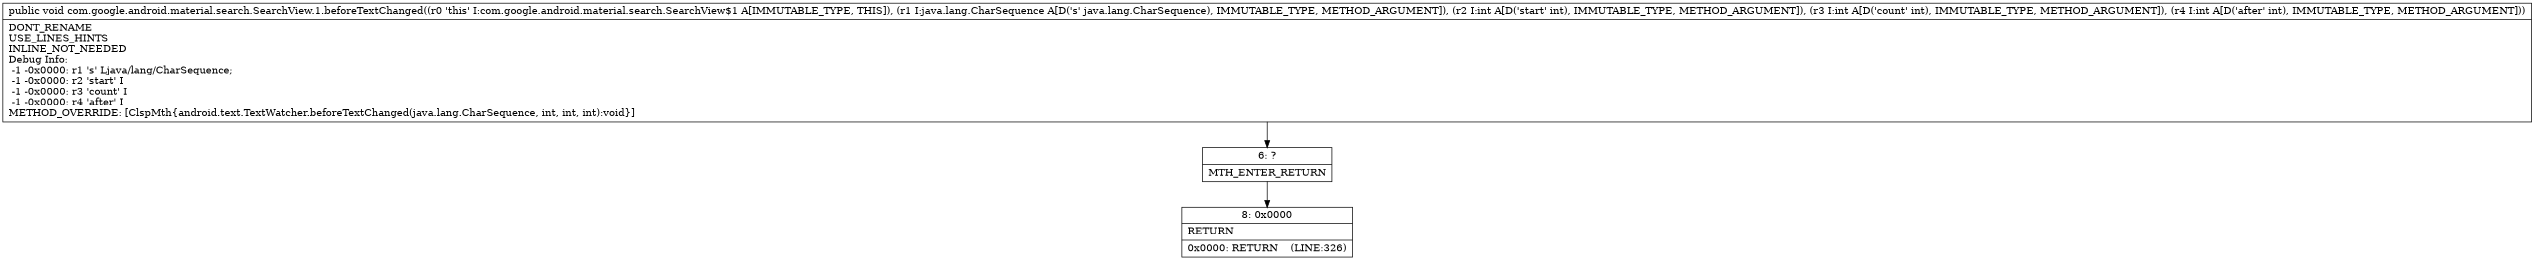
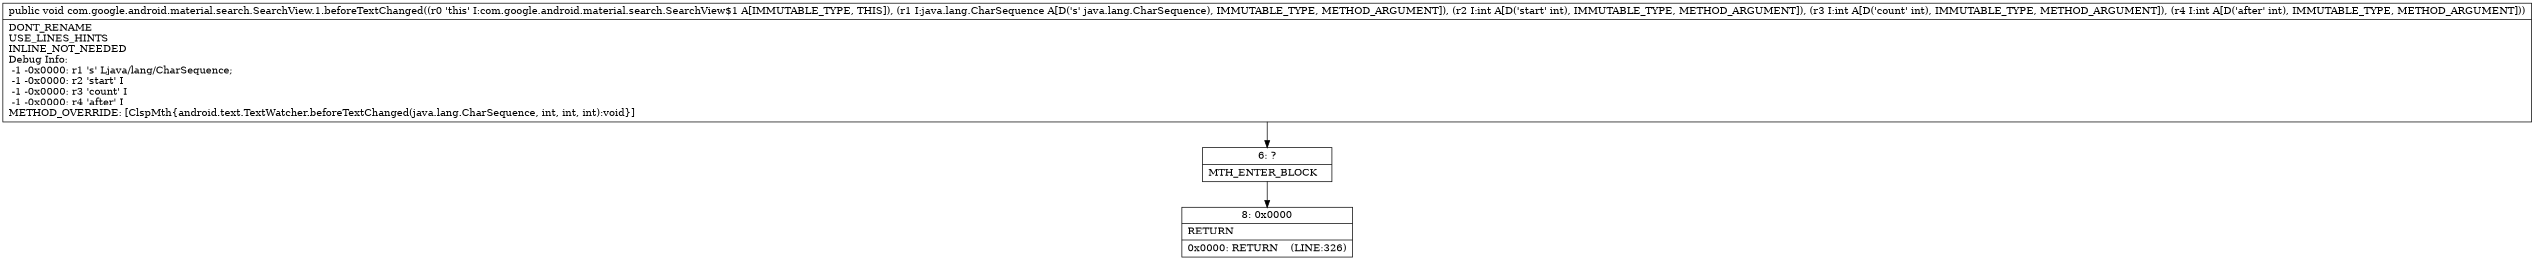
  digraph {
    node [shape=record]
-   n1 [label="{6\:\ ?|MTH_ENTER_RETURN\l}"]
+   n1 [label="{6\:\ ?|MTH_ENTER_BLOCK\l}"]
    n2 [label="{8\:\ 0x0000|RETURN\l|0x0000: RETURN    (LINE:326)\l}"]
    n3 [label="{public void com.google.android.material.search.SearchView.1.beforeTextChanged((r0 'this' I:com.google.android.material.search.SearchView$1 A[IMMUTABLE_TYPE, THIS]), (r1 I:java.lang.CharSequence A[D('s' java.lang.CharSequence), IMMUTABLE_TYPE, METHOD_ARGUMENT]), (r2 I:int A[D('start' int), IMMUTABLE_TYPE, METHOD_ARGUMENT]), (r3 I:int A[D('count' int), IMMUTABLE_TYPE, METHOD_ARGUMENT]), (r4 I:int A[D('after' int), IMMUTABLE_TYPE, METHOD_ARGUMENT]))  | DONT_RENAME\lUSE_LINES_HINTS\lINLINE_NOT_NEEDED\lDebug Info:\l  \-1 \-0x0000: r1 's' Ljava\/lang\/CharSequence;\l  \-1 \-0x0000: r2 'start' I\l  \-1 \-0x0000: r3 'count' I\l  \-1 \-0x0000: r4 'after' I\lMETHOD_OVERRIDE: [ClspMth\{android.text.TextWatcher.beforeTextChanged(java.lang.CharSequence, int, int, int):void\}]\l}"]
    n1 -> n2
    n3 -> n1
  }
